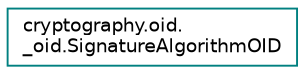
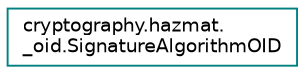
  digraph {
    rankdir=LR
-   n1 [color=teal fillcolor=white fontname=Helvetica fontsize=10 height=0.2 label="cryptography.oid.\l_oid.SignatureAlgorithmOID" shape=record style=filled width=0.4]
+   n1 [color=teal fillcolor=white fontname=Helvetica fontsize=10 height=0.2 label="cryptography.hazmat.\l_oid.SignatureAlgorithmOID" shape=record style=filled width=0.4]
  }
